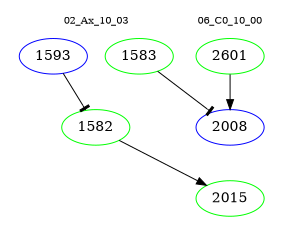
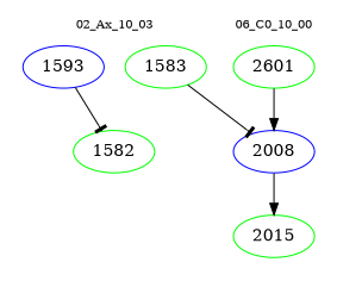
  digraph {
    node [color=green]
    edge [arrowhead=tee color=black]
    n1 [label=1583]
    n2 [color=blue label=1593]
    n3 [label=1582]
    n4 [label=2601]
    n5 [color=blue label=2008]
    n6 [label=2015]
    subgraph cluster_1 {
      color=white
      fontsize=10
      label="02_Ax_10_03"
      n1
      n2
      n3
    }
    subgraph cluster_2 {
      color=white
      fontsize=10
      label="06_C0_10_00"
      n4
      n5
      n6
    }
    n1 -> n5
    n2 -> n3
    n4 -> n5 [arrowhead=normal]
-   n3 -> n6 [arrowhead=normal]
+   n5 -> n6 [arrowhead=normal]
  }
